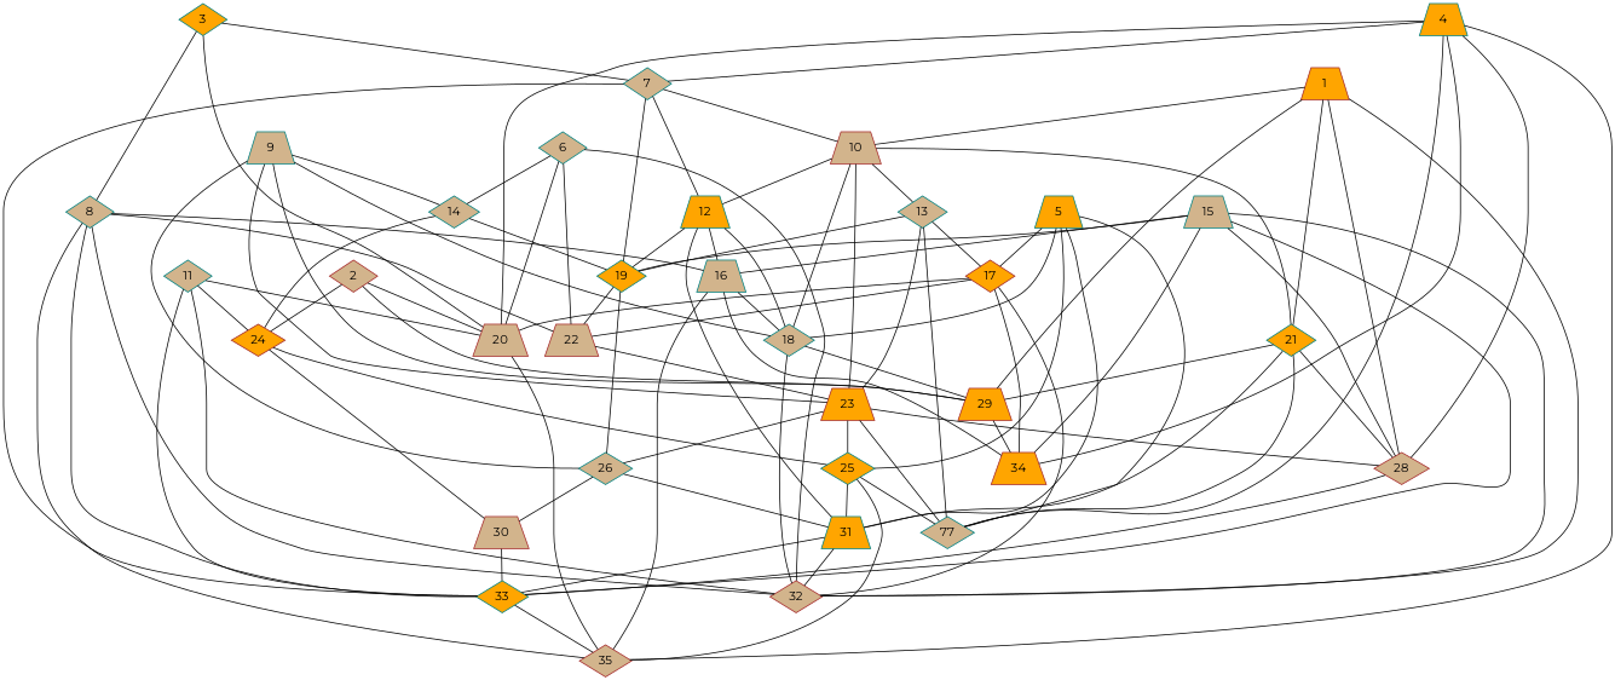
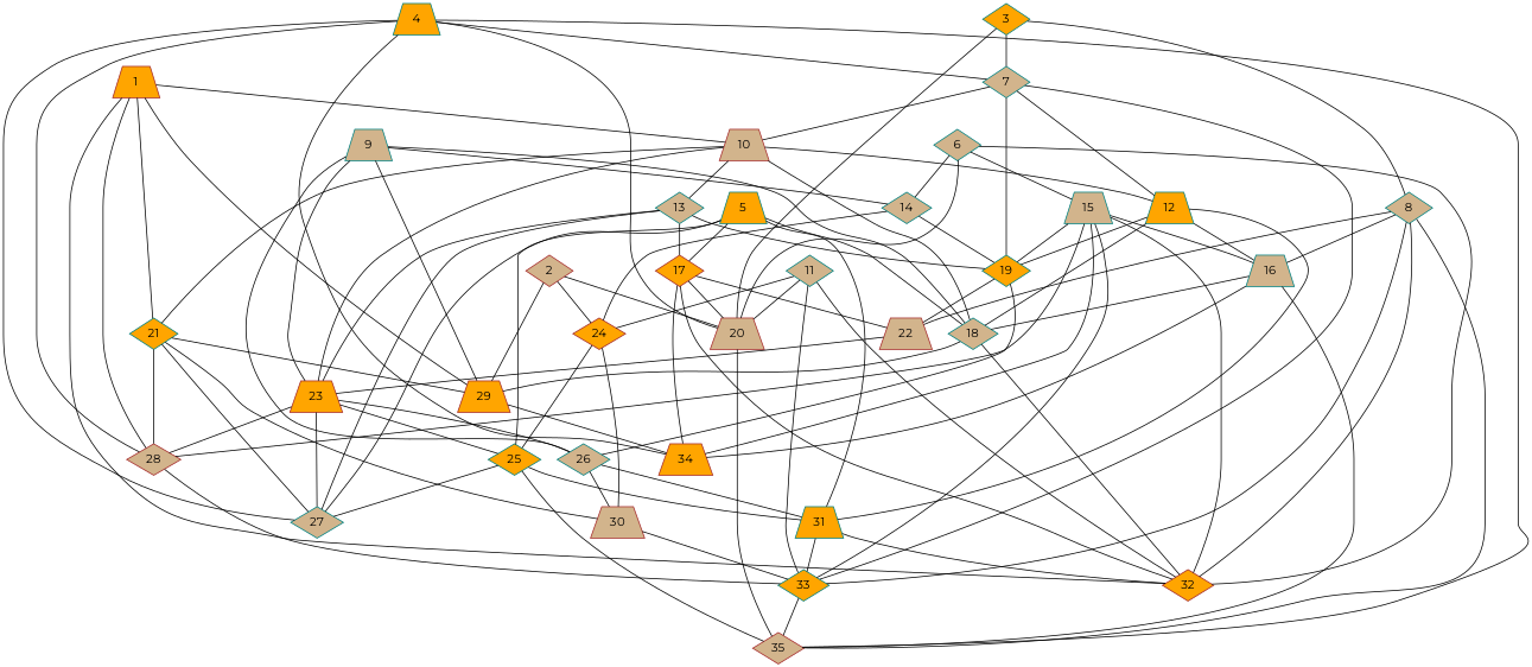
  graph {
    fontname=Montserrat
    node [color=teal fillcolor=tan fontname=Montserrat shape=diamond style=filled]
    edge [fontname=Montserrat weight=1.0]
    1 [color=brown fillcolor=orange shape=trapezium]
    10 [color=brown shape=trapezium]
    28 [color=brown]
    29 [color=brown fillcolor=orange shape=trapezium]
-   32 [color=brown]
+   32 [color=brown fillcolor=orange]
    21 [fillcolor=orange]
    18
    12 [fillcolor=orange shape=trapezium]
    23 [color=brown fillcolor=orange shape=trapezium]
    13
    33 [fillcolor=orange]
    34 [color=brown fillcolor=orange shape=trapezium]
    2 [color=brown]
    20 [color=brown shape=trapezium]
    24 [color=brown fillcolor=orange]
    35 [color=brown]
    25 [fillcolor=orange]
    30 [color=brown shape=trapezium]
    3 [fillcolor=orange]
    7
    8
    19 [fillcolor=orange]
    22 [color=brown shape=trapezium]
    16 [shape=trapezium]
-   27 [label=77]
+   27
    4 [fillcolor=orange shape=trapezium]
    5 [fillcolor=orange shape=trapezium]
    17 [color=brown fillcolor=orange]
    31 [fillcolor=orange shape=trapezium]
    6
    14
    26
    9 [shape=trapezium]
    11
    15 [shape=trapezium]
    1 -- 10
    1 -- 28
    1 -- 29
    1 -- 32
    1 -- 21
    10 -- 21
    10 -- 18
    10 -- 12
    10 -- 23
    10 -- 13
    28 -- 33
    29 -- 34 [weight=2.0]
    21 -- 28
    21 -- 29
-   21 -- 31
+   21 -- 30
    21 -- 27
    18 -- 29
    18 -- 32 [weight=2.0]
    12 -- 18
    12 -- 19
    12 -- 16
    12 -- 31
    23 -- 28
    23 -- 25
    23 -- 27 [weight=2.0]
    23 -- 26
    13 -- 23
    13 -- 19 [weight=2.0]
    13 -- 27
    13 -- 17
    33 -- 35
    2 -- 29
    2 -- 20 [weight=2.0]
    2 -- 24
    20 -- 35 [weight=2.0]
    24 -- 25
    24 -- 30
    25 -- 35 [weight=2.0]
    25 -- 27 [weight=2.0]
    25 -- 31
    30 -- 33
    3 -- 20
    3 -- 7
    3 -- 8
    7 -- 10 [weight=2.0]
    7 -- 12
    7 -- 33
    7 -- 19 [weight=2.0]
    8 -- 32
    8 -- 33
    8 -- 35
    8 -- 22
    8 -- 16
    19 -- 22
    19 -- 26
    22 -- 23 [weight=2.0]
    16 -- 18
    16 -- 34
    16 -- 35
    4 -- 28
    4 -- 34
    4 -- 20
    4 -- 35
    4 -- 7
    4 -- 27
    5 -- 18
    5 -- 25
    5 -- 27
    5 -- 17
    5 -- 31 [weight=2.0]
    17 -- 32
    17 -- 34
    17 -- 20
    17 -- 22
    31 -- 32
    31 -- 33
    6 -- 32 [weight=2.0]
    6 -- 20 [weight=2.0]
-   6 -- 22
+   6 -- 15
    6 -- 14
    14 -- 24 [weight=2.0]
    14 -- 19 [weight=2.0]
    26 -- 30
    26 -- 31 [weight=2.0]
    9 -- 29 [weight=2.0]
    9 -- 18
    9 -- 23
    9 -- 14
    9 -- 26
    11 -- 32
    11 -- 33
    11 -- 20
    11 -- 24
    15 -- 28
    15 -- 32
    15 -- 33
    15 -- 34
    15 -- 19
    15 -- 16
  }
